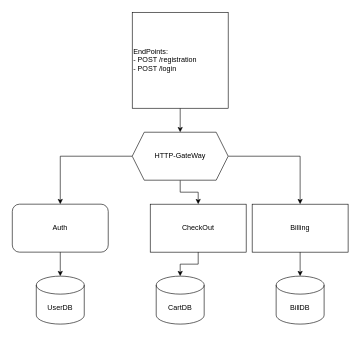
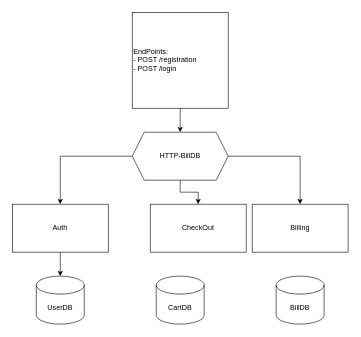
  <mxCell id="0" />
  <mxCell id="1" parent="0" />
  <mxCell id="2" style="edgeStyle=orthogonalEdgeStyle;rounded=0;orthogonalLoop=1;jettySize=auto;html=1;entryX=0.5;entryY=0;entryDx=0;entryDy=0;" edge="1" parent="1" source="5" target="6"><mxGeometry relative="1" as="geometry" /></mxCell>
  <mxCell id="3" style="edgeStyle=orthogonalEdgeStyle;rounded=0;orthogonalLoop=1;jettySize=auto;html=1;entryX=0.5;entryY=0;entryDx=0;entryDy=0;" edge="1" parent="1" source="5" target="7"><mxGeometry relative="1" as="geometry" /></mxCell>
  <mxCell id="4" style="edgeStyle=orthogonalEdgeStyle;rounded=0;orthogonalLoop=1;jettySize=auto;html=1;entryX=0.5;entryY=0;entryDx=0;entryDy=0;" edge="1" parent="1" source="5" target="8"><mxGeometry relative="1" as="geometry" /></mxCell>
- <mxCell id="5" value="HTTP-GateWay" style="shape=hexagon;perimeter=hexagonPerimeter2;whiteSpace=wrap;html=1;fixedSize=1;fillColor=#FFFFFF;size=20;" vertex="1" parent="1"><mxGeometry x="220" y="220" width="160" height="80" as="geometry" /></mxCell>
- <mxCell id="6" value="Auth" style="whiteSpace=wrap;html=1;fillColor=#FFFFFF;rounded=1;" vertex="1" parent="1"><mxGeometry x="20" y="340" width="160" height="80" as="geometry" /></mxCell>
+ <mxCell id="5" value="HTTP-BillDB" style="shape=hexagon;perimeter=hexagonPerimeter2;whiteSpace=wrap;html=1;fixedSize=1;fillColor=#FFFFFF;size=20;" vertex="1" parent="1"><mxGeometry x="220" y="220" width="160" height="80" as="geometry" /></mxCell>
+ <mxCell id="6" value="Auth" style="rounded=0;whiteSpace=wrap;html=1;fillColor=#FFFFFF;" vertex="1" parent="1"><mxGeometry x="20" y="340" width="160" height="80" as="geometry" /></mxCell>
  <mxCell id="7" value="CheckOut" style="rounded=0;whiteSpace=wrap;html=1;fillColor=#FFFFFF;" vertex="1" parent="1"><mxGeometry x="250" y="340" width="160" height="80" as="geometry" /></mxCell>
  <mxCell id="8" value="Billing" style="rounded=0;whiteSpace=wrap;html=1;fillColor=#FFFFFF;" vertex="1" parent="1"><mxGeometry x="420" y="340" width="160" height="80" as="geometry" /></mxCell>
  <mxCell id="9" value="UserDB" style="shape=cylinder3;whiteSpace=wrap;html=1;boundedLbl=1;backgroundOutline=1;size=15;" vertex="1" parent="1"><mxGeometry x="60" y="460" width="80" height="80" as="geometry" /></mxCell>
  <mxCell id="10" style="edgeStyle=orthogonalEdgeStyle;rounded=0;orthogonalLoop=1;jettySize=auto;html=1;entryX=0.5;entryY=0;entryDx=0;entryDy=0;entryPerimeter=0;" edge="1" parent="1" source="6" target="9"><mxGeometry relative="1" as="geometry" /></mxCell>
  <mxCell id="11" value="CartDB" style="shape=cylinder3;whiteSpace=wrap;html=1;boundedLbl=1;backgroundOutline=1;size=15;" vertex="1" parent="1"><mxGeometry x="260" y="460" width="80" height="80" as="geometry" /></mxCell>
- <mxCell id="12" style="edgeStyle=orthogonalEdgeStyle;rounded=0;orthogonalLoop=1;jettySize=auto;html=1;entryX=0.5;entryY=0;entryDx=0;entryDy=0;entryPerimeter=0;" edge="1" parent="1" source="7" target="11"><mxGeometry relative="1" as="geometry" /></mxCell>
  <mxCell id="13" value="BillDB" style="shape=cylinder3;whiteSpace=wrap;html=1;boundedLbl=1;backgroundOutline=1;size=15;" vertex="1" parent="1"><mxGeometry x="460" y="460" width="80" height="80" as="geometry" /></mxCell>
- <mxCell id="14" style="edgeStyle=orthogonalEdgeStyle;rounded=0;orthogonalLoop=1;jettySize=auto;html=1;entryX=0.5;entryY=0;entryDx=0;entryDy=0;entryPerimeter=0;" edge="1" parent="1" source="8" target="13"><mxGeometry relative="1" as="geometry" /></mxCell>
  <mxCell id="15" style="edgeStyle=orthogonalEdgeStyle;rounded=0;orthogonalLoop=1;jettySize=auto;html=1;entryX=0.5;entryY=0;entryDx=0;entryDy=0;" edge="1" parent="1" source="16" target="5"><mxGeometry relative="1" as="geometry" /></mxCell>
  <mxCell id="16" value="EndPoints:&lt;br&gt;- POST /registration&lt;br&gt;- POST /login" style="whiteSpace=wrap;html=1;aspect=fixed;align=left;" vertex="1" parent="1"><mxGeometry x="220" y="20" width="160" height="160" as="geometry" /></mxCell>
